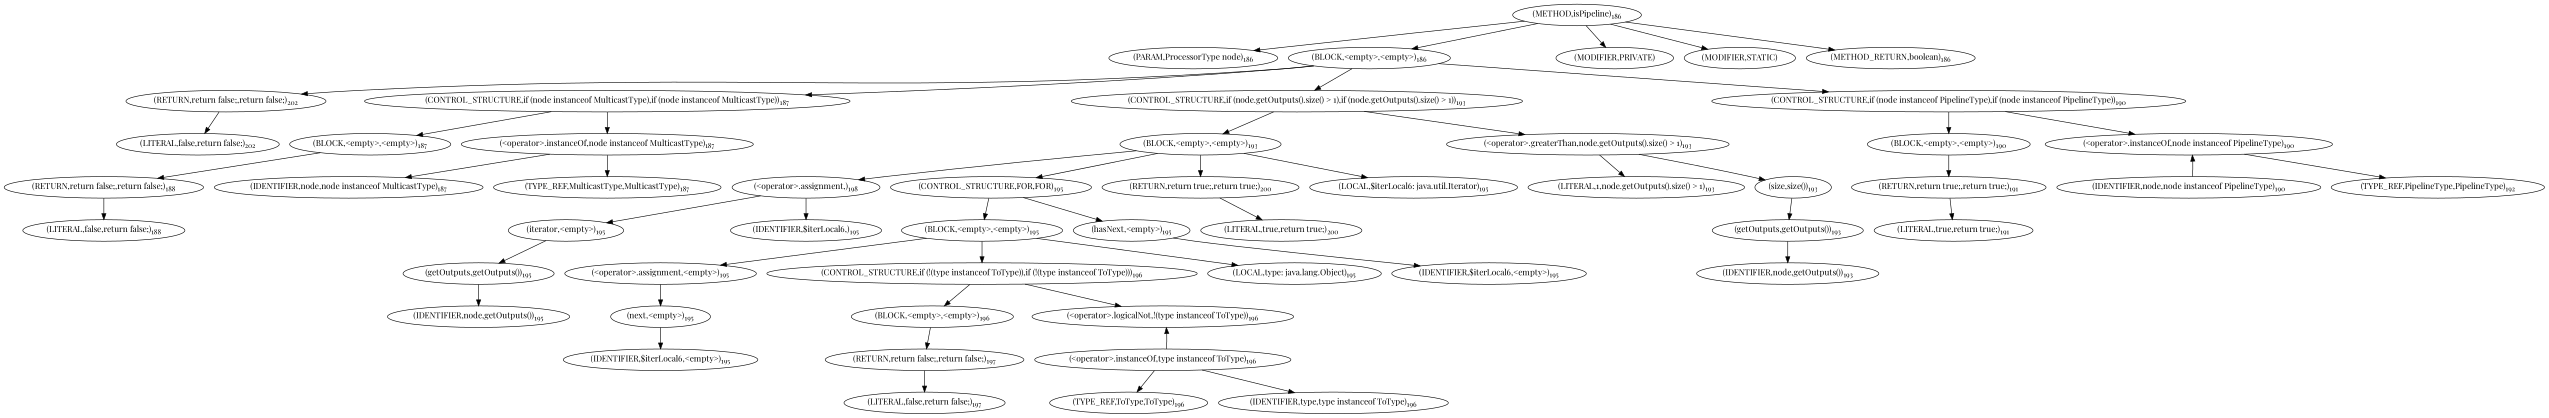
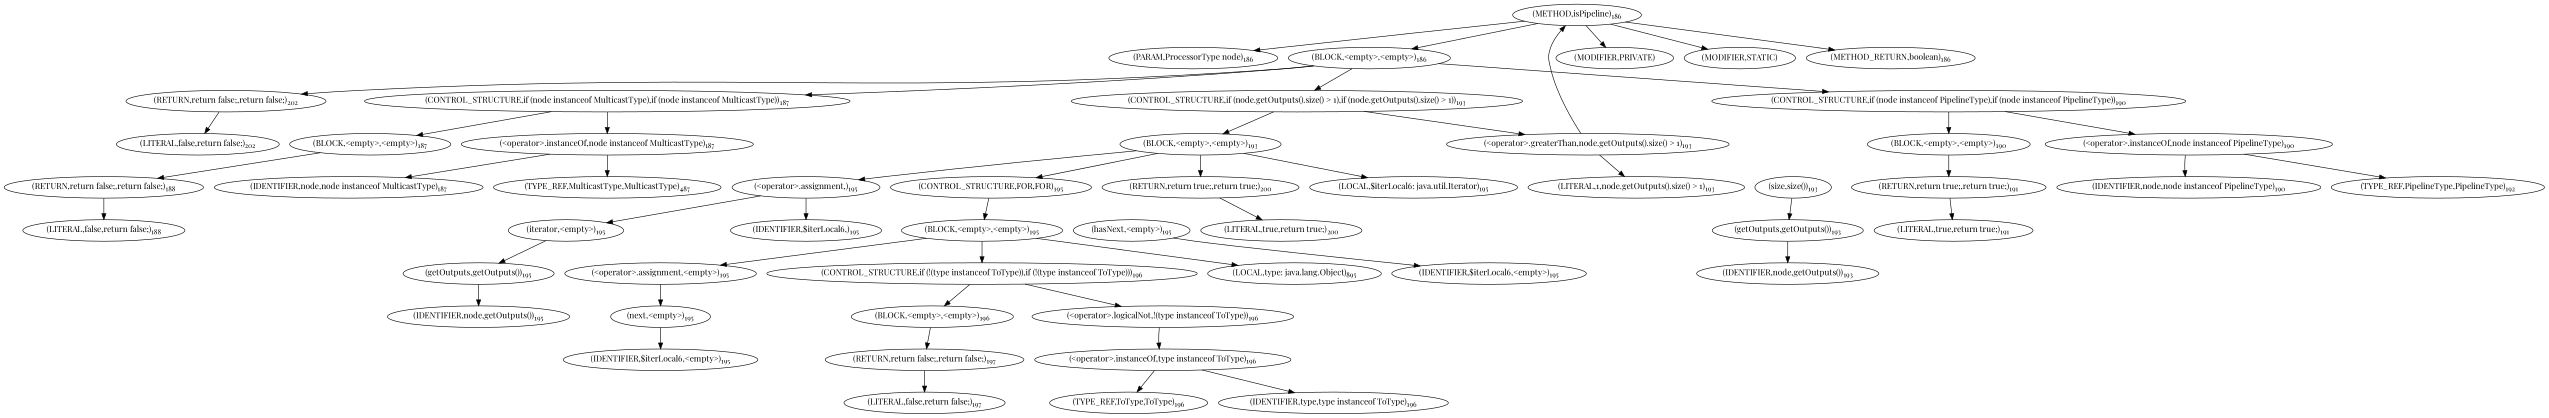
  digraph {
    fontname="Playfair Display"
    node [fontname="Playfair Display"]
    edge [fontname="Playfair Display"]
    n1 [label=<(METHOD,isPipeline)<SUB>186</SUB>>]
    n2 [label=<(PARAM,ProcessorType node)<SUB>186</SUB>>]
    n3 [label=<(BLOCK,&lt;empty&gt;,&lt;empty&gt;)<SUB>186</SUB>>]
    n4 [label=<(MODIFIER,PRIVATE)>]
    n5 [label=<(MODIFIER,STATIC)>]
    n6 [label=<(METHOD_RETURN,boolean)<SUB>186</SUB>>]
    n7 [label=<(CONTROL_STRUCTURE,if (node instanceof MulticastType),if (node instanceof MulticastType))<SUB>187</SUB>>]
    n8 [label=<(CONTROL_STRUCTURE,if (node instanceof PipelineType),if (node instanceof PipelineType))<SUB>190</SUB>>]
    n9 [label=<(CONTROL_STRUCTURE,if (node.getOutputs().size() &gt; 1),if (node.getOutputs().size() &gt; 1))<SUB>193</SUB>>]
    n10 [label=<(RETURN,return false;,return false;)<SUB>202</SUB>>]
    n11 [label=<(&lt;operator&gt;.instanceOf,node instanceof MulticastType)<SUB>187</SUB>>]
    n12 [label=<(BLOCK,&lt;empty&gt;,&lt;empty&gt;)<SUB>187</SUB>>]
    n13 [label=<(&lt;operator&gt;.instanceOf,node instanceof PipelineType)<SUB>190</SUB>>]
    n14 [label=<(BLOCK,&lt;empty&gt;,&lt;empty&gt;)<SUB>190</SUB>>]
    n15 [label=<(&lt;operator&gt;.greaterThan,node.getOutputs().size() &gt; 1)<SUB>193</SUB>>]
    n16 [label=<(BLOCK,&lt;empty&gt;,&lt;empty&gt;)<SUB>193</SUB>>]
    n17 [label=<(LITERAL,false,return false;)<SUB>202</SUB>>]
    n18 [label=<(IDENTIFIER,node,node instanceof MulticastType)<SUB>187</SUB>>]
-   n19 [label=<(TYPE_REF,MulticastType,MulticastType)<SUB>187</SUB>>]
+   n19 [label=<(TYPE_REF,MulticastType,MulticastType)<SUB>487</SUB>>]
    n20 [label=<(RETURN,return false;,return false;)<SUB>188</SUB>>]
    n21 [label=<(LITERAL,false,return false;)<SUB>188</SUB>>]
    n22 [label=<(IDENTIFIER,node,node instanceof PipelineType)<SUB>190</SUB>>]
    n23 [label=<(TYPE_REF,PipelineType,PipelineType)<SUB>192</SUB>>]
    n24 [label=<(RETURN,return true;,return true;)<SUB>191</SUB>>]
    n25 [label=<(LITERAL,true,return true;)<SUB>191</SUB>>]
    n26 [label=<(size,size())<SUB>193</SUB>>]
    n27 [label=<(LITERAL,1,node.getOutputs().size() &gt; 1)<SUB>193</SUB>>]
    n28 [label=<(LOCAL,$iterLocal6: java.util.Iterator)<SUB>195</SUB>>]
-   n29 [label=<(&lt;operator&gt;.assignment,)<SUB>198</SUB>>]
+   n29 [label=<(&lt;operator&gt;.assignment,)<SUB>195</SUB>>]
    n30 [label=<(CONTROL_STRUCTURE,FOR,FOR)<SUB>195</SUB>>]
    n31 [label=<(RETURN,return true;,return true;)<SUB>200</SUB>>]
    n32 [label=<(getOutputs,getOutputs())<SUB>193</SUB>>]
    n33 [label=<(IDENTIFIER,node,getOutputs())<SUB>193</SUB>>]
    n34 [label=<(IDENTIFIER,$iterLocal6,)<SUB>195</SUB>>]
    n35 [label=<(iterator,&lt;empty&gt;)<SUB>195</SUB>>]
    n36 [label=<(hasNext,&lt;empty&gt;)<SUB>195</SUB>>]
    n37 [label=<(BLOCK,&lt;empty&gt;,&lt;empty&gt;)<SUB>195</SUB>>]
    n38 [label=<(LITERAL,true,return true;)<SUB>200</SUB>>]
    n39 [label=<(getOutputs,getOutputs())<SUB>195</SUB>>]
    n40 [label=<(IDENTIFIER,node,getOutputs())<SUB>195</SUB>>]
    n41 [label=<(IDENTIFIER,$iterLocal6,&lt;empty&gt;)<SUB>195</SUB>>]
-   n42 [label=<(LOCAL,type: java.lang.Object)<SUB>195</SUB>>]
+   n42 [label=<(LOCAL,type: java.lang.Object)<SUB>895</SUB>>]
    n43 [label=<(&lt;operator&gt;.assignment,&lt;empty&gt;)<SUB>195</SUB>>]
    n44 [label=<(CONTROL_STRUCTURE,if (!(type instanceof ToType)),if (!(type instanceof ToType)))<SUB>196</SUB>>]
    n45 [label=<(next,&lt;empty&gt;)<SUB>195</SUB>>]
    n46 [label=<(&lt;operator&gt;.logicalNot,!(type instanceof ToType))<SUB>196</SUB>>]
    n47 [label=<(BLOCK,&lt;empty&gt;,&lt;empty&gt;)<SUB>196</SUB>>]
    n48 [label=<(IDENTIFIER,$iterLocal6,&lt;empty&gt;)<SUB>195</SUB>>]
    n49 [label=<(&lt;operator&gt;.instanceOf,type instanceof ToType)<SUB>196</SUB>>]
    n50 [label=<(RETURN,return false;,return false;)<SUB>197</SUB>>]
    n51 [label=<(IDENTIFIER,type,type instanceof ToType)<SUB>196</SUB>>]
    n52 [label=<(TYPE_REF,ToType,ToType)<SUB>196</SUB>>]
    n53 [label=<(LITERAL,false,return false;)<SUB>197</SUB>>]
    n1 -> n2
    n1 -> n3
    n1 -> n4
    n1 -> n5
    n1 -> n6
    n3 -> n7
    n3 -> n8
    n3 -> n9
    n3 -> n10
    n7 -> n11
    n7 -> n12
    n8 -> n13
    n8 -> n14
    n9 -> n15
    n9 -> n16
    n10 -> n17
    n11 -> n18
    n11 -> n19
    n12 -> n20
-   n22 -> n13
+   n13 -> n22
    n13 -> n23
    n14 -> n24
-   n15 -> n26
+   n15 -> n1
    n15 -> n27
    n16 -> n28
    n16 -> n29
    n16 -> n30
    n16 -> n31
    n20 -> n21
    n24 -> n25
    n26 -> n32
    n29 -> n34
    n29 -> n35
-   n30 -> n36
    n30 -> n37
    n31 -> n38
    n32 -> n33
    n35 -> n39
    n36 -> n41
    n37 -> n42
    n37 -> n43
    n37 -> n44
    n39 -> n40
    n43 -> n45
    n44 -> n46
    n44 -> n47
    n45 -> n48
-   n49 -> n46
+   n46 -> n49
    n47 -> n50
    n49 -> n51
    n49 -> n52
    n50 -> n53
  }
